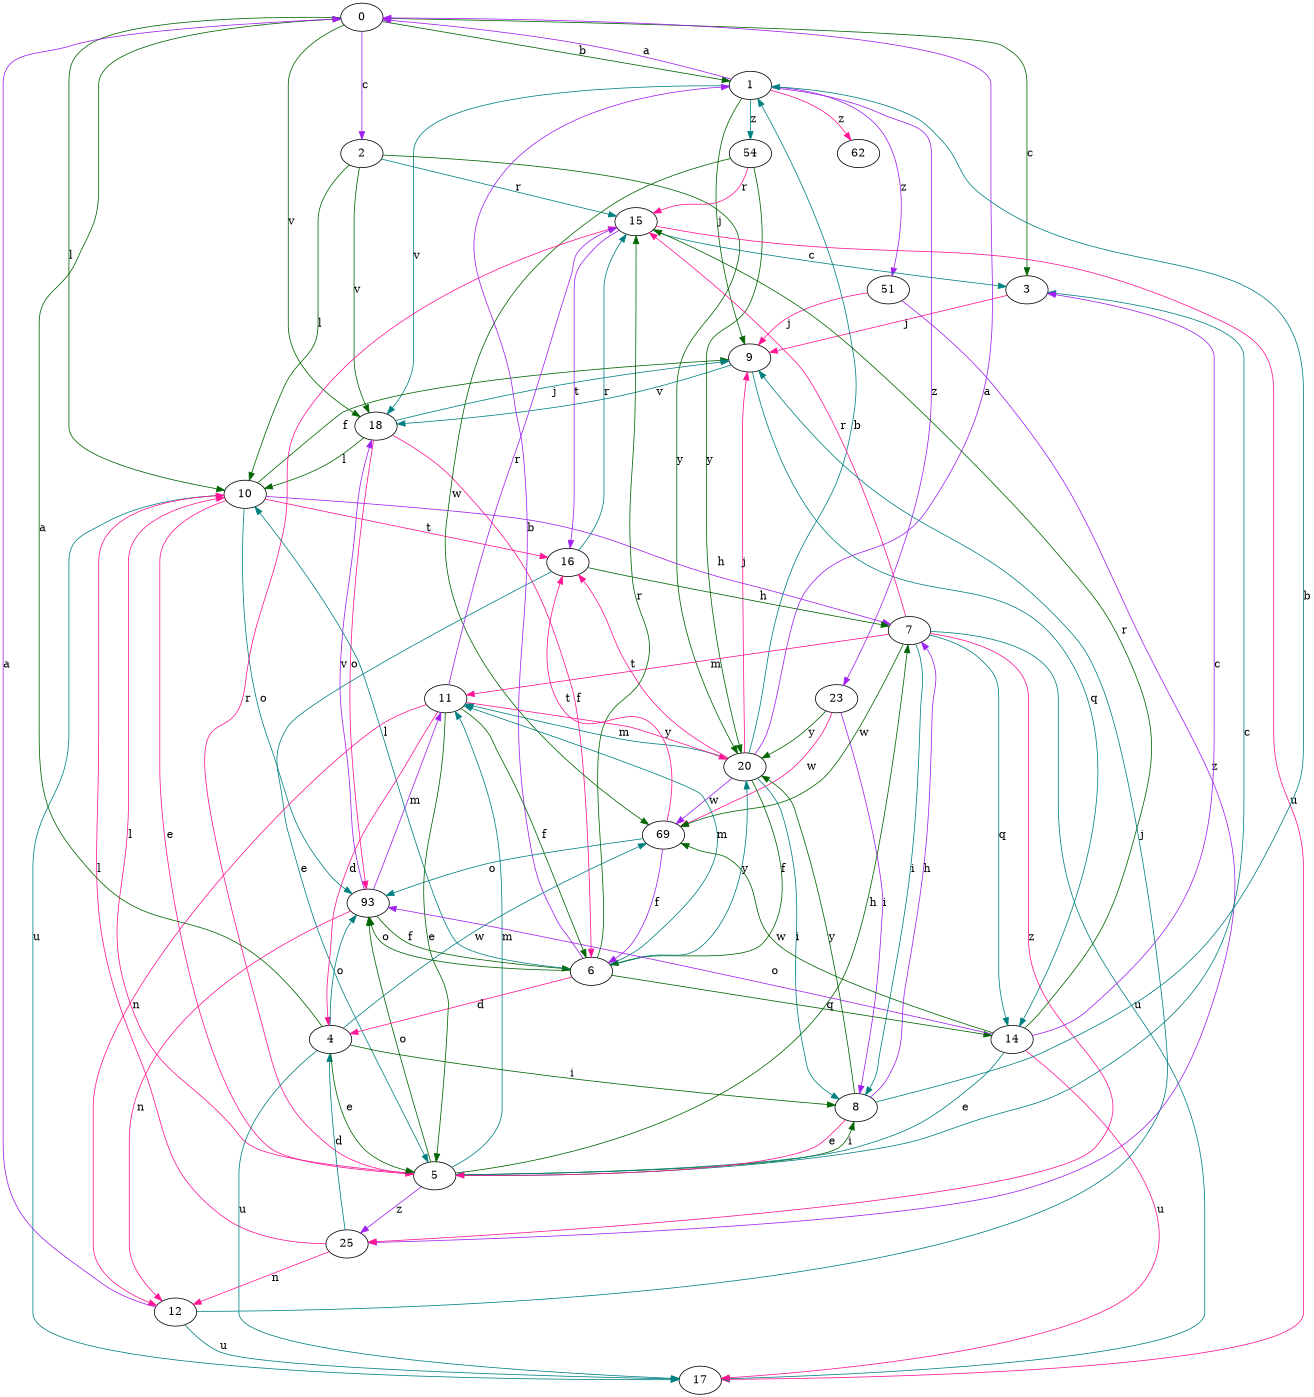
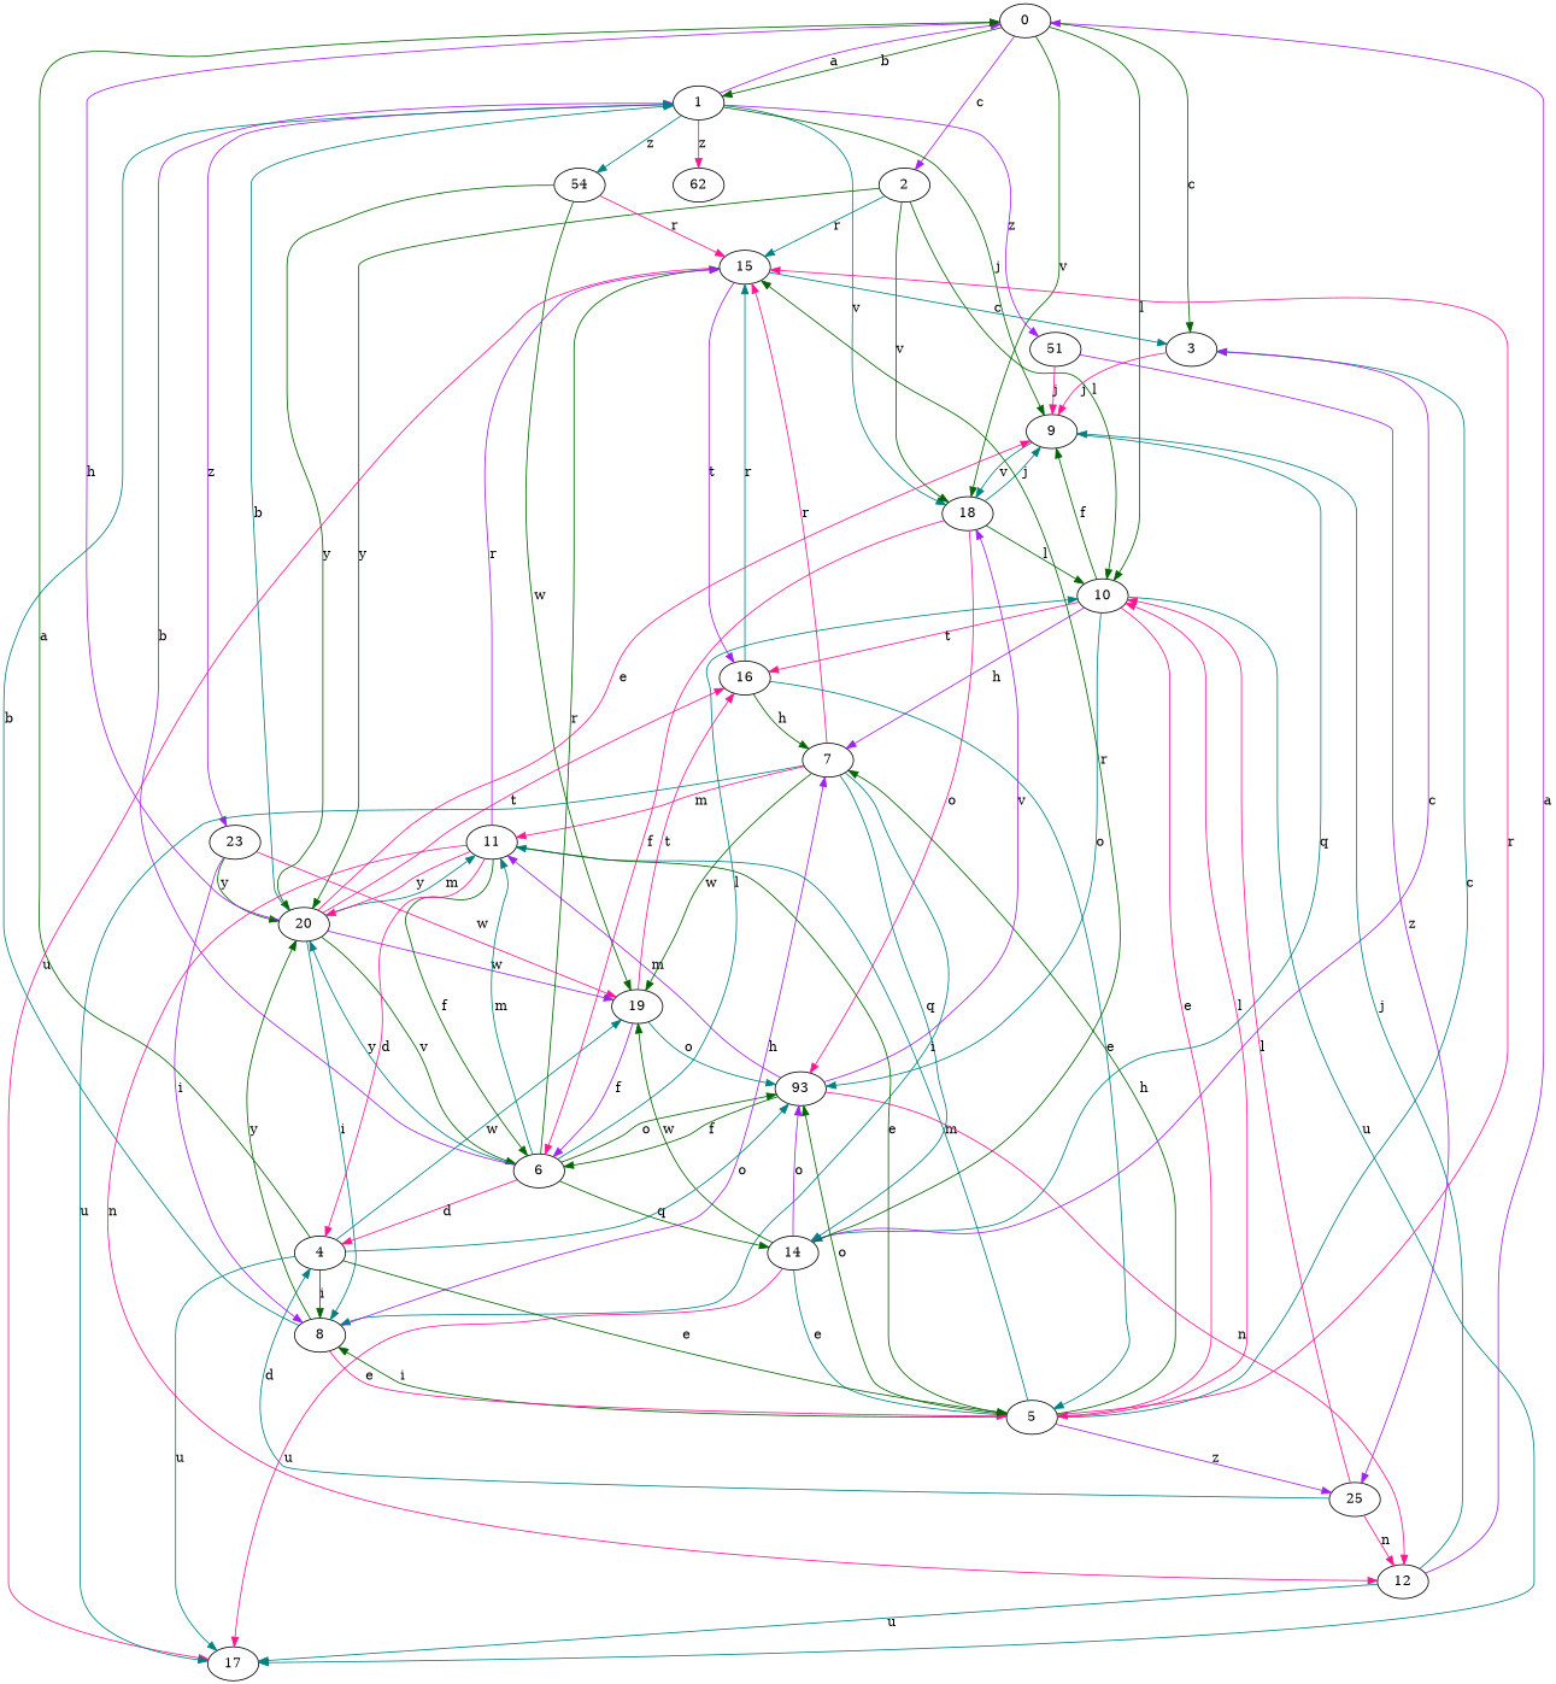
  strict digraph {
    edge [color=darkgreen]
    0
    1
    2
    3
    10
    18
    9
    n8 [label=51]
    n9 [label=62]
    23
    n11 [label=54]
    15
    20
    5
    n15 [label=93]
    17
    7
    16
    6
    14
    25
    8
-   19 [label=69]
+   19
    11
    4
    12
    0 -> 1 [label=b]
    0 -> 2 [color=purple label=c]
    0 -> 3 [label=c]
    0 -> 10 [label=l]
    0 -> 18 [label=v]
    1 -> 0 [color=purple label=a]
    1 -> 18 [color=teal label=v]
    1 -> 9 [label=j]
    1 -> n8 [color=purple label=z]
    1 -> n9 [color=deeppink label=z]
    1 -> 23 [color=purple label=z]
    1 -> n11 [color=teal label=z]
    2 -> 10 [label=l]
    2 -> 18 [label=v]
    2 -> 15 [color=teal label=r]
    2 -> 20 [label=y]
    3 -> 9 [color=deeppink label=j]
    10 -> 9 [label=f]
    10 -> 5 [color=deeppink label=e]
    10 -> n15 [color=teal label=o]
    10 -> 17 [color=teal label=u]
    10 -> 7 [color=purple label=h]
    10 -> 16 [color=deeppink label=t]
    18 -> 10 [label=l]
    18 -> 9 [color=teal label=j]
    18 -> n15 [color=deeppink label=o]
    18 -> 6 [color=deeppink label=f]
    9 -> 18 [color=teal label=v]
    9 -> 14 [color=teal label=q]
    n8 -> 9 [color=deeppink label=j]
    n8 -> 25 [color=purple label=z]
    23 -> 20 [label=y]
    23 -> 8 [color=purple label=i]
    23 -> 19 [color=deeppink label=w]
    n11 -> 15 [color=deeppink label=r]
    n11 -> 20 [label=y]
    n11 -> 19 [label=w]
    15 -> 3 [color=teal label=c]
    15 -> 17 [color=deeppink label=u]
    15 -> 16 [color=purple label=t]
-   20 -> 0 [color=purple label=a]
+   20 -> 0 [color=purple label=h]
    20 -> 1 [color=teal label=b]
-   20 -> 9 [color=deeppink label=j]
+   20 -> 9 [color=deeppink label=e]
    20 -> 16 [color=deeppink label=t]
-   20 -> 6 [label=f]
+   20 -> 6 [label=v]
    20 -> 8 [color=teal label=i]
    20 -> 19 [color=purple label=w]
    20 -> 11 [color=teal label=m]
    5 -> 3 [color=teal label=c]
    5 -> 10 [color=deeppink label=l]
    5 -> 15 [color=deeppink label=r]
    5 -> n15 [label=o]
    5 -> 7 [label=h]
    5 -> 25 [color=purple label=z]
    5 -> 8 [label=i]
    5 -> 11 [color=teal label=m]
    n15 -> 18 [color=purple label=v]
    n15 -> 6 [label=f]
    n15 -> 11 [color=purple label=m]
    n15 -> 12 [color=deeppink label=n]
    7 -> 15 [color=deeppink label=r]
    7 -> 17 [color=teal label=u]
    7 -> 14 [color=teal label=q]
-   7 -> 25 [color=deeppink label=z]
    7 -> 8 [color=teal label=i]
    7 -> 19 [label=w]
    7 -> 11 [color=deeppink label=m]
    16 -> 15 [color=teal label=r]
    16 -> 5 [color=teal label=e]
    16 -> 7 [label=h]
    6 -> 1 [color=purple label=b]
    6 -> 10 [color=teal label=l]
    6 -> 15 [label=r]
    6 -> 20 [color=teal label=y]
    6 -> n15 [label=o]
    6 -> 14 [label=q]
    6 -> 11 [color=teal label=m]
    6 -> 4 [color=deeppink label=d]
    14 -> 3 [color=purple label=c]
    14 -> 15 [label=r]
    14 -> 5 [color=teal label=e]
    14 -> n15 [color=purple label=o]
    14 -> 17 [color=deeppink label=u]
    14 -> 19 [label=w]
    25 -> 10 [color=deeppink label=l]
    25 -> 4 [color=teal label=d]
    25 -> 12 [color=deeppink label=n]
    8 -> 1 [color=teal label=b]
    8 -> 20 [label=y]
    8 -> 5 [color=deeppink label=e]
    8 -> 7 [color=purple label=h]
    19 -> n15 [color=teal label=o]
    19 -> 16 [color=deeppink label=t]
    19 -> 6 [color=purple label=f]
    11 -> 15 [color=purple label=r]
    11 -> 20 [color=deeppink label=y]
    11 -> 5 [label=e]
    11 -> 6 [label=f]
    11 -> 4 [color=deeppink label=d]
    11 -> 12 [color=deeppink label=n]
    4 -> 0 [label=a]
    4 -> 5 [label=e]
    4 -> n15 [color=teal label=o]
    4 -> 17 [color=teal label=u]
    4 -> 8 [label=i]
    4 -> 19 [color=teal label=w]
    12 -> 0 [color=purple label=a]
    12 -> 9 [color=teal label=j]
    12 -> 17 [color=teal label=u]
  }
